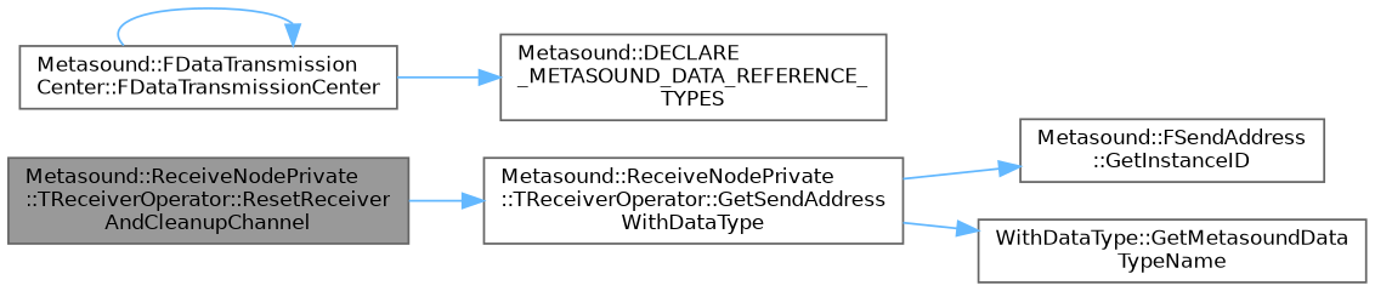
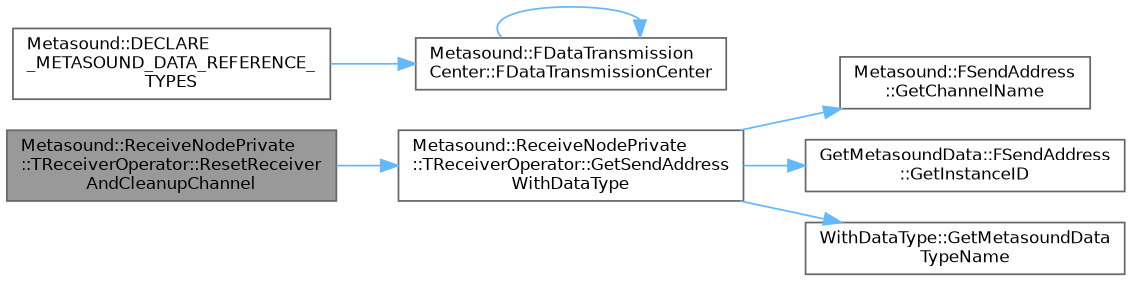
  digraph {
    rankdir=LR
    node [color=grey40 fillcolor=white fontname=Helvetica fontsize=10 shape=box style=filled]
    edge [color=steelblue1 fontname=Helvetica fontsize=10 labelfontname=Helvetica labelfontsize=10 style=solid]
    n1 [color=gray40 fillcolor=grey60 fontcolor=black height=0.2 label="Metasound::ReceiveNodePrivate\l::TReceiverOperator::ResetReceiver\lAndCleanupChannel" width=0.4]
    n2 [height=0.2 label="Metasound::ReceiveNodePrivate\l::TReceiverOperator::GetSendAddress\lWithDataType" width=0.4]
-   n4 [height=0.2 label="Metasound::FSendAddress\l::GetInstanceID" width=0.4]
+   n3 [height=0.2 label="Metasound::FSendAddress\l::GetChannelName" width=0.4]
+   n4 [height=0.2 label="GetMetasoundData::FSendAddress\l::GetInstanceID" width=0.4]
    n5 [height=0.2 label="WithDataType::GetMetasoundData\lTypeName" width=0.4]
    n6 [height=0.2 label="Metasound::FDataTransmission\lCenter::FDataTransmissionCenter" width=0.4]
    n7 [height=0.2 label="Metasound::DECLARE\l_METASOUND_DATA_REFERENCE_\lTYPES" width=0.4]
    n1 -> n2
+   n2 -> n3
    n2 -> n4
    n2 -> n5
    n6 -> n6
-   n6 -> n7
+   n7 -> n6
  }
